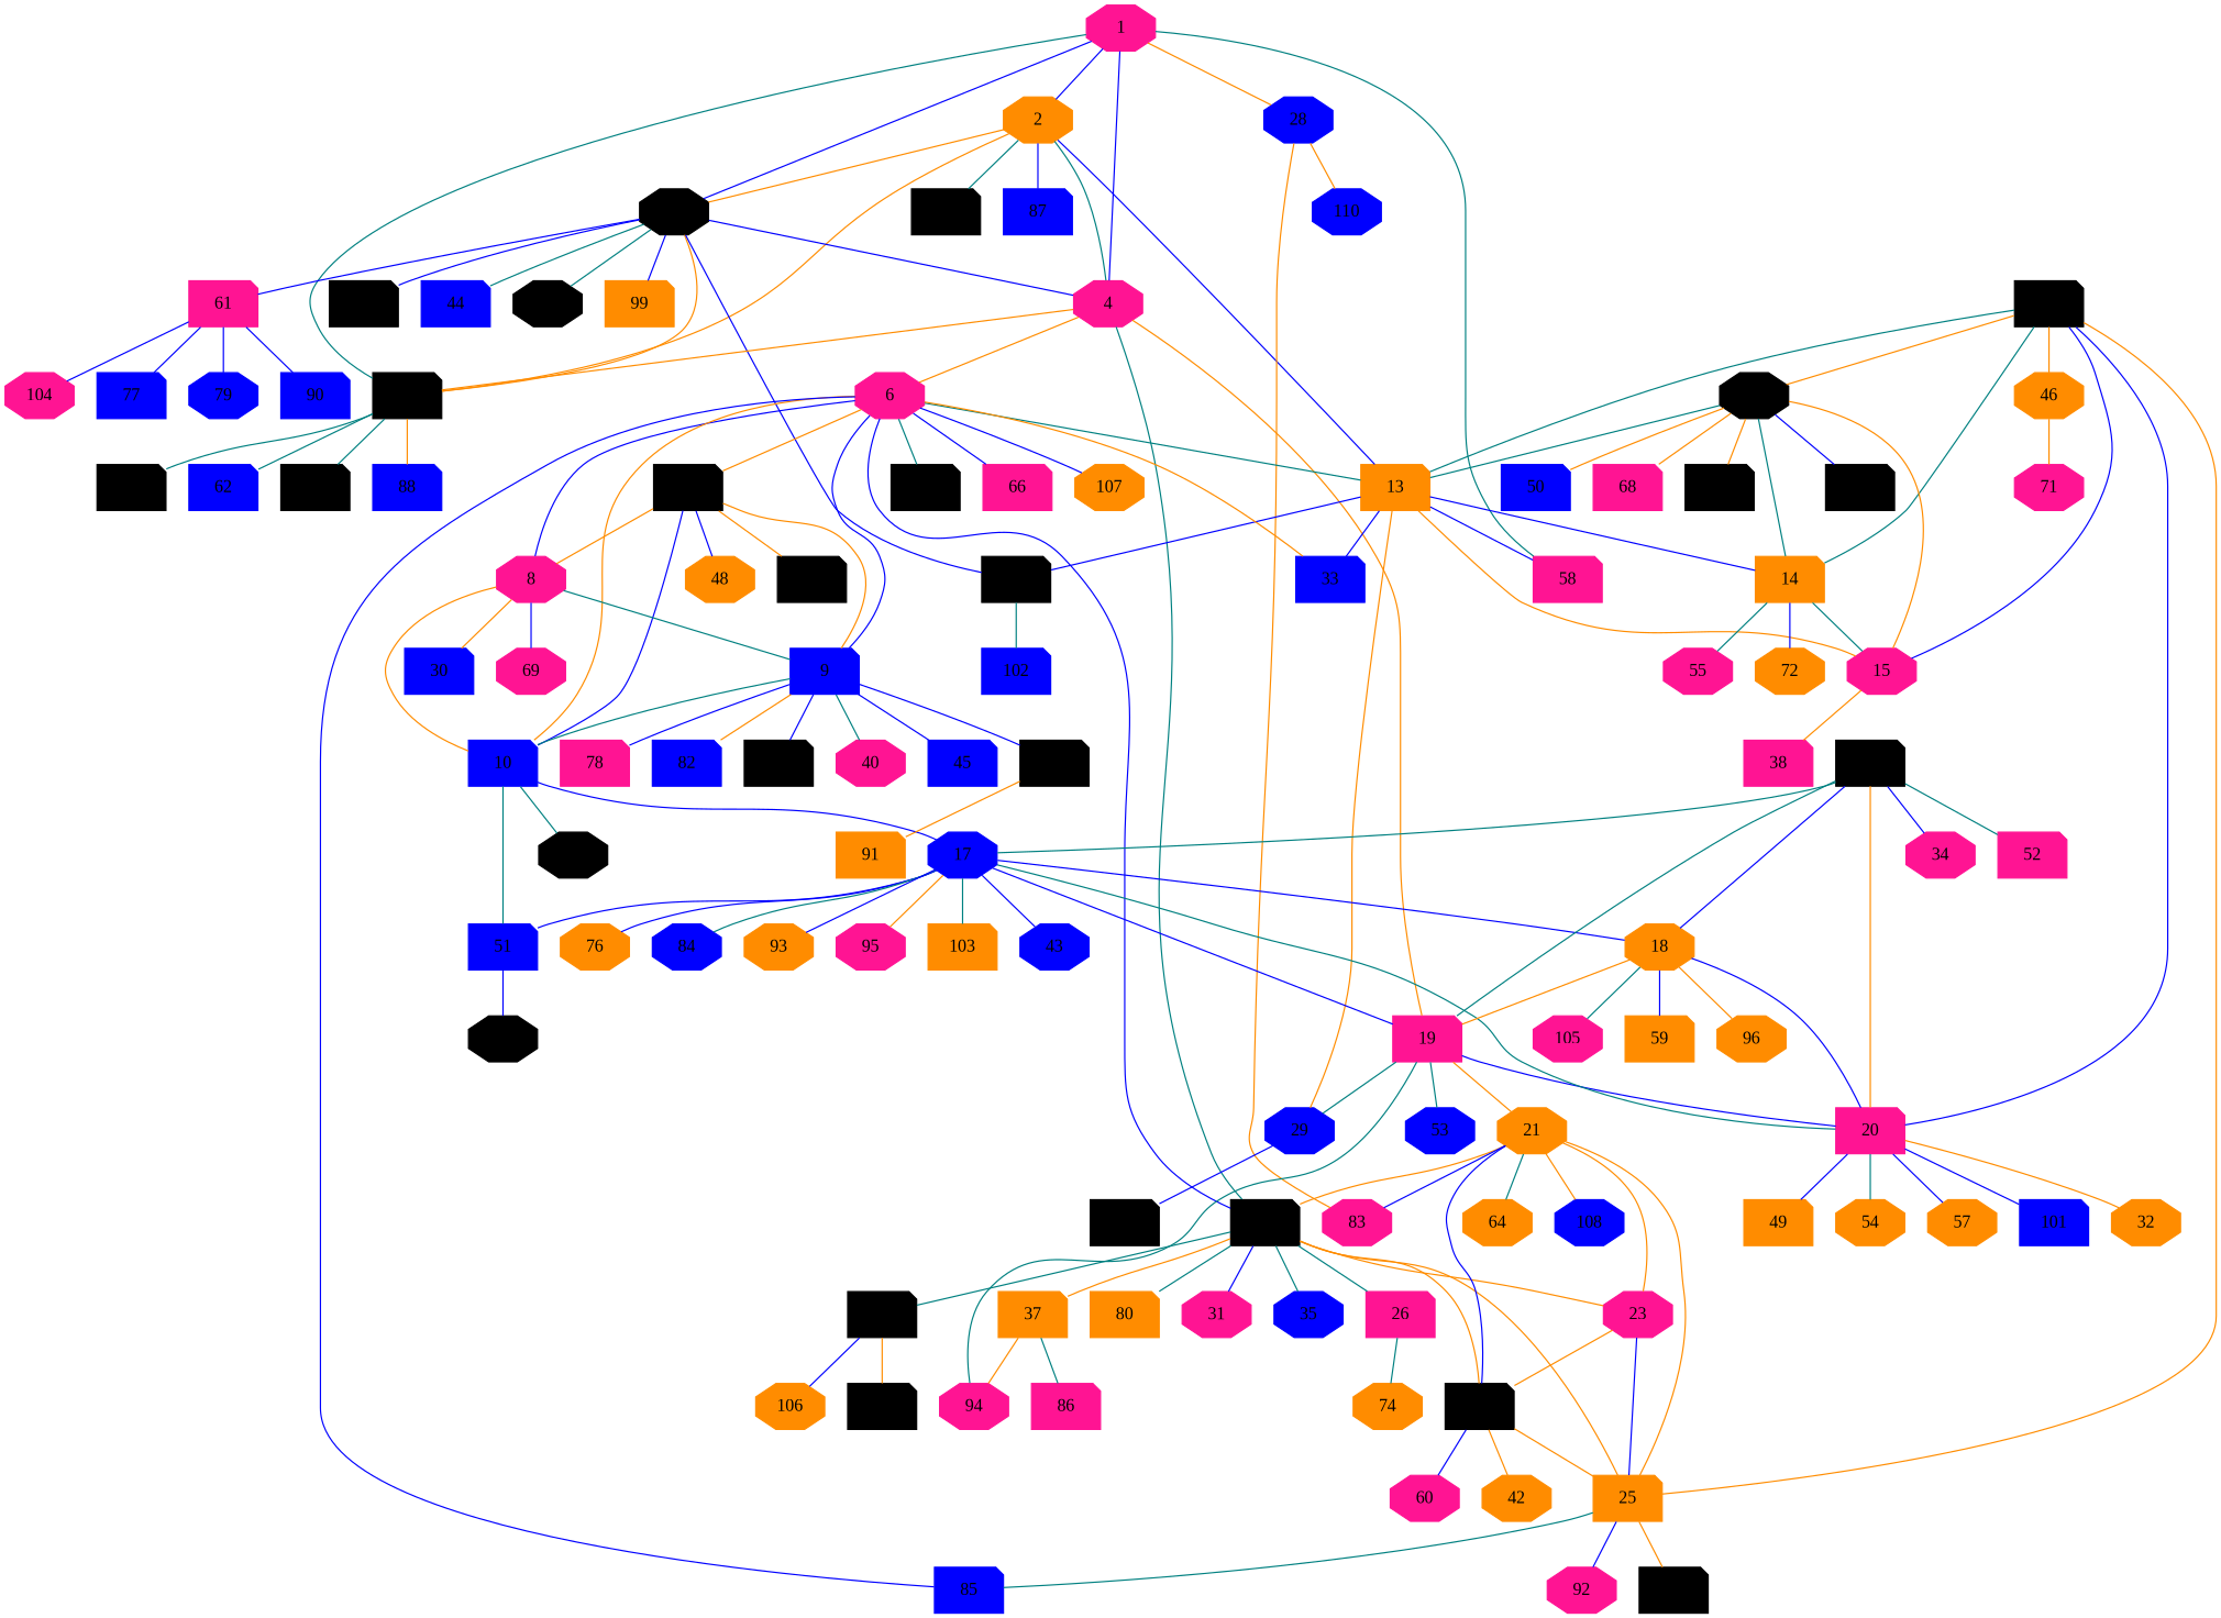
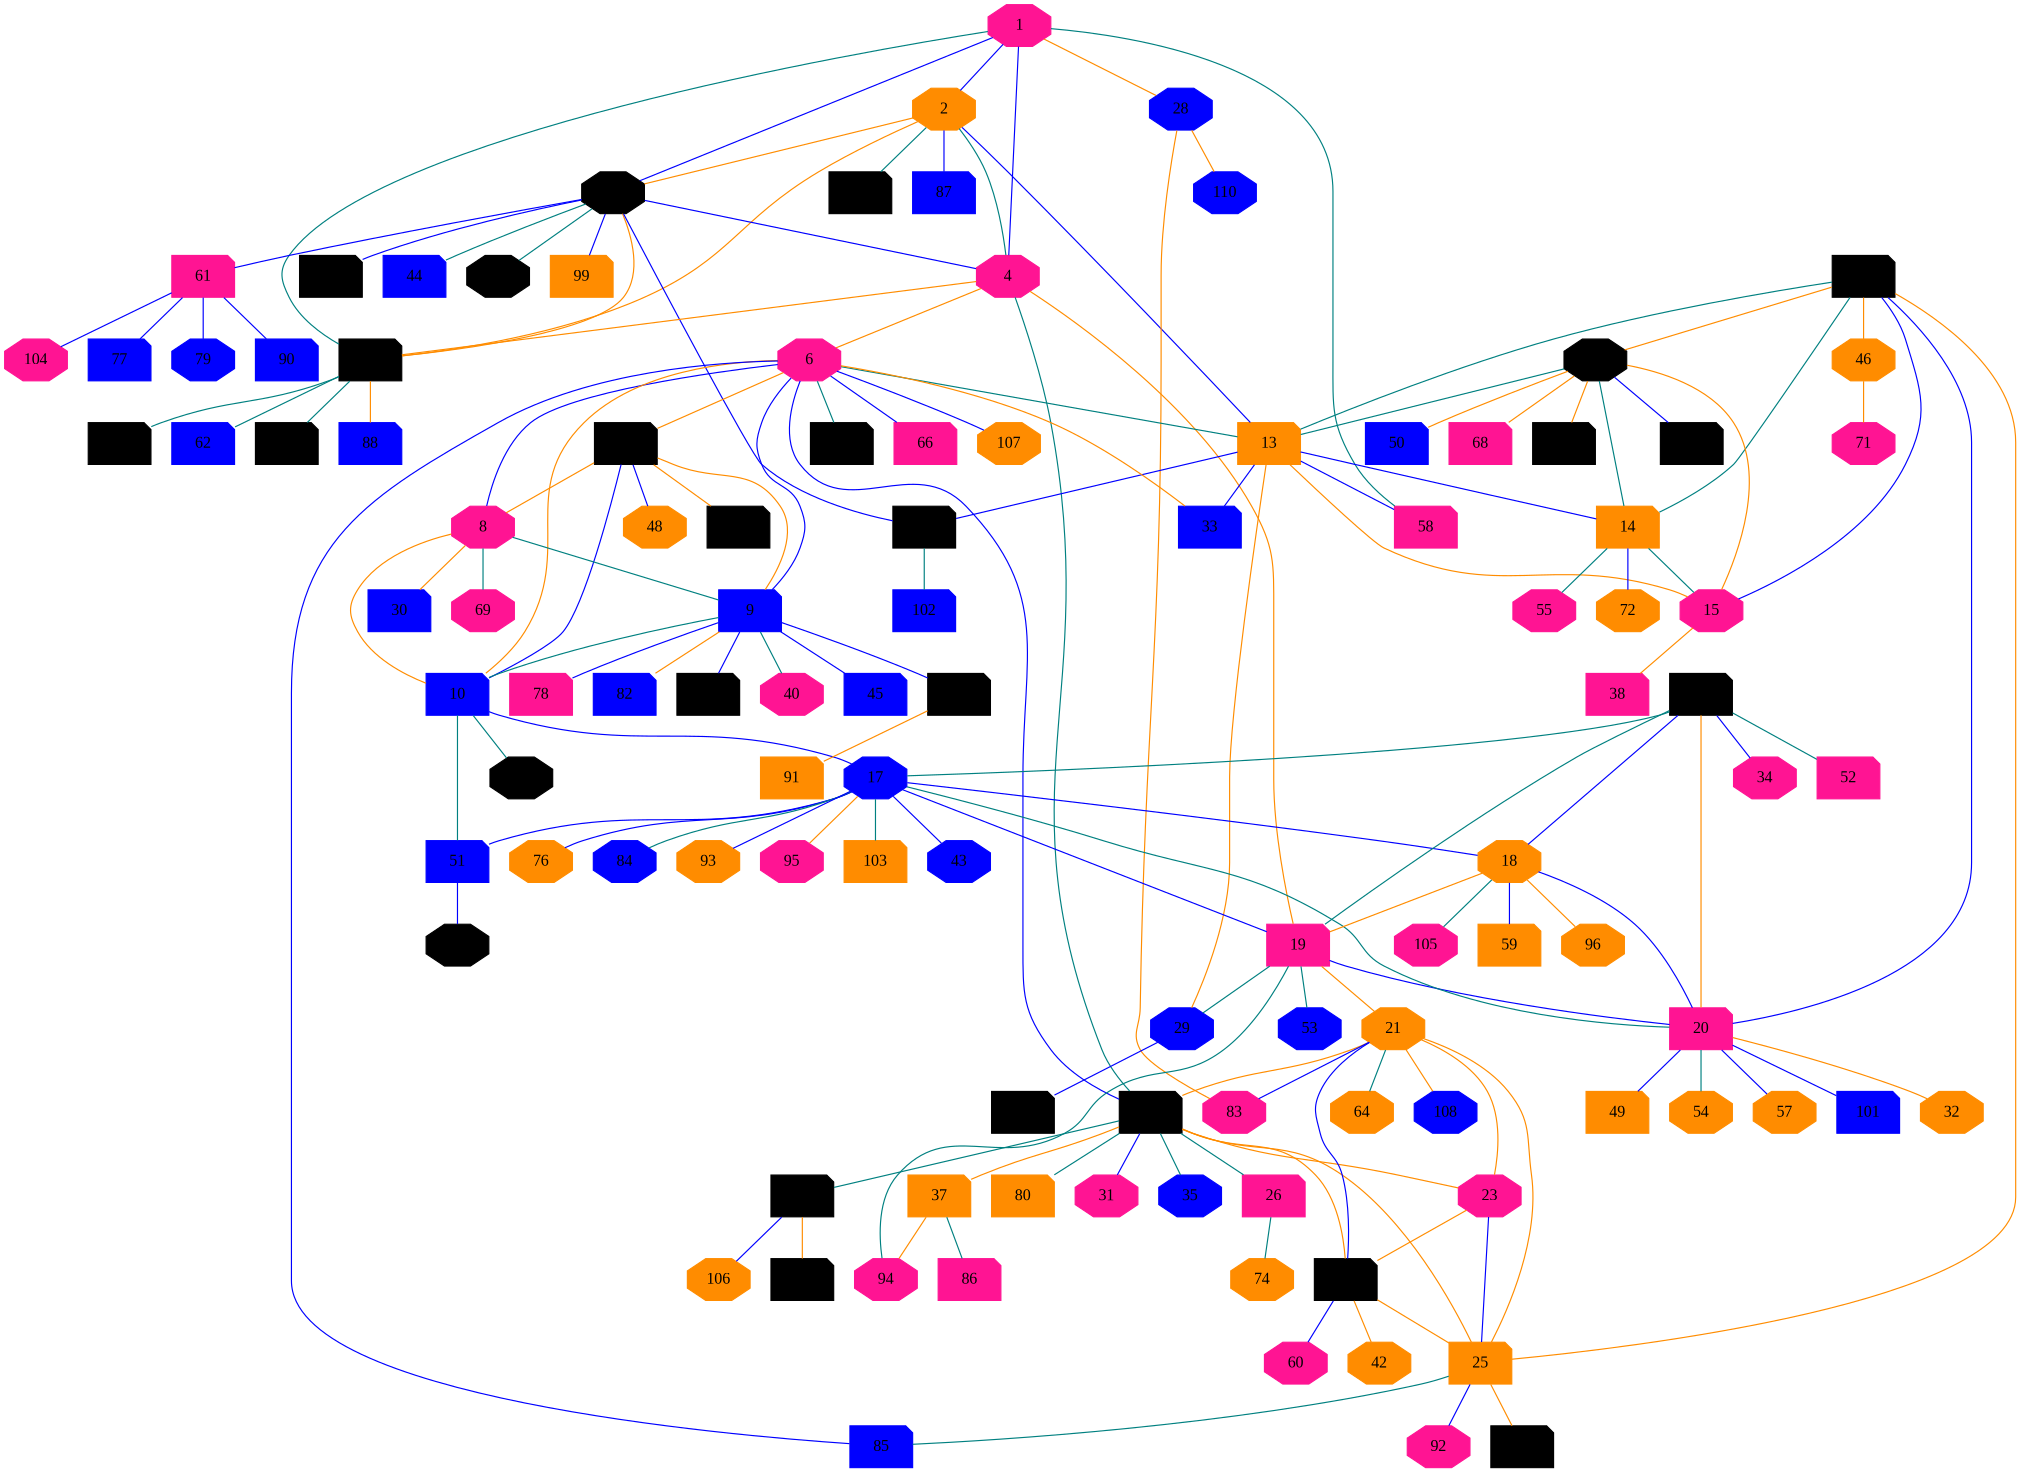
  graph {
    fontname="Liberation Serif"
    node [color=deeppink fontname="Liberation Serif" shape=note style=filled]
    edge [color=blue fontname="Liberation Serif"]
    1 [shape=octagon]
    2 [color=darkorange shape=octagon]
    3 [color=black shape=octagon]
    4 [shape=octagon]
    5 [color=black]
    28 [color=blue shape=octagon]
    58
    13 [color=darkorange]
    81 [color=black]
    87 [color=blue]
    36 [color=black]
    44 [color=blue]
    56 [color=black shape=octagon]
    61
    99 [color=darkorange]
    100 [color=black]
    6 [shape=octagon]
    19
    22 [color=black]
    62 [color=blue]
    67 [color=black]
    88 [color=blue]
    98 [color=black]
    83 [shape=octagon]
    110 [color=blue shape=octagon]
    33 [color=blue]
    14 [color=darkorange]
    15 [shape=octagon]
    29 [color=blue shape=octagon]
    77 [color=blue]
    79 [color=blue shape=octagon]
    90 [color=blue]
    104 [shape=octagon]
    102 [color=blue]
    7 [color=black]
    8 [shape=octagon]
    9 [color=blue]
    10 [color=blue]
    65 [color=black]
    66
    85 [color=blue]
    107 [color=darkorange shape=octagon]
    20
    21 [color=darkorange shape=octagon]
    53 [color=blue shape=octagon]
    94 [shape=octagon]
    25 [color=darkorange]
    23 [shape=octagon]
    24 [color=black]
    26
    31 [shape=octagon]
    35 [color=blue shape=octagon]
    37 [color=darkorange]
    73 [color=black]
    80 [color=darkorange]
    48 [color=darkorange shape=octagon]
    70 [color=black]
    30 [color=blue]
    69 [shape=octagon]
    40 [shape=octagon]
    45 [color=blue]
    47 [color=black]
    78
    82 [color=blue]
    97 [color=black]
    17 [color=blue shape=octagon]
    27 [color=black shape=octagon]
    51 [color=blue]
    91 [color=darkorange]
    18 [color=darkorange shape=octagon]
    43 [color=blue shape=octagon]
    76 [color=darkorange shape=octagon]
    84 [color=blue shape=octagon]
    93 [color=darkorange shape=octagon]
    95 [shape=octagon]
    103 [color=darkorange]
    89 [color=black shape=octagon]
    11 [color=black]
    12 [color=black shape=octagon]
    46 [color=darkorange shape=octagon]
    39 [color=black]
    50 [color=blue]
    68
    75 [color=black]
    55 [shape=octagon]
    72 [color=darkorange shape=octagon]
    38
    32 [color=darkorange shape=octagon]
    49 [color=darkorange]
    54 [color=darkorange shape=octagon]
    57 [color=darkorange shape=octagon]
    101 [color=blue]
    63 [color=black]
    92 [shape=octagon]
    71 [shape=octagon]
    41 [color=black]
    16 [color=black]
    34 [shape=octagon]
    52
    59 [color=darkorange]
    96 [color=darkorange shape=octagon]
    105 [shape=octagon]
    64 [color=darkorange shape=octagon]
    108 [color=blue shape=octagon]
    42 [color=darkorange shape=octagon]
    60 [shape=octagon]
    74 [color=darkorange shape=octagon]
    86
    106 [color=darkorange shape=octagon]
    109 [color=black]
    1 -- 2
    1 -- 3
    1 -- 4
    1 -- 5 [color=teal]
    1 -- 28 [color=darkorange]
    1 -- 58 [color=teal]
    2 -- 3 [color=darkorange]
    2 -- 4 [color=teal]
    2 -- 5 [color=darkorange]
    2 -- 13
    2 -- 81 [color=teal]
    2 -- 87
    3 -- 4
    3 -- 5 [color=darkorange]
    3 -- 36
    3 -- 44 [color=teal]
    3 -- 56 [color=teal]
    3 -- 61
    3 -- 99
    3 -- 100
    4 -- 5 [color=darkorange]
    4 -- 6 [color=darkorange]
    4 -- 19 [color=darkorange]
    4 -- 22 [color=teal]
    5 -- 62 [color=teal]
    5 -- 67 [color=teal]
    5 -- 88 [color=darkorange]
    5 -- 98 [color=teal]
    28 -- 83 [color=darkorange]
    28 -- 110 [color=darkorange]
    13 -- 58
    13 -- 100
    13 -- 33
    13 -- 14
    13 -- 15 [color=darkorange]
    13 -- 29 [color=darkorange]
    61 -- 77
    61 -- 79
    61 -- 90
    61 -- 104
    100 -- 102 [color=teal]
    6 -- 13 [color=teal]
    6 -- 22
    6 -- 33 [color=darkorange]
    6 -- 7 [color=darkorange]
    6 -- 8
    6 -- 9
    6 -- 10 [color=darkorange]
    6 -- 65 [color=teal]
    6 -- 66
    6 -- 85
    6 -- 107
    19 -- 29 [color=teal]
    19 -- 20
    19 -- 21 [color=darkorange]
    19 -- 53 [color=teal]
    19 -- 94 [color=teal]
    22 -- 25 [color=darkorange]
    22 -- 23 [color=darkorange]
    22 -- 24 [color=darkorange]
    22 -- 26 [color=teal]
    22 -- 31
    22 -- 35 [color=teal]
    22 -- 37 [color=darkorange]
    22 -- 73 [color=teal]
    22 -- 80 [color=teal]
    14 -- 15 [color=teal]
    14 -- 55 [color=teal]
    14 -- 72
    15 -- 38 [color=darkorange]
    29 -- 41
    7 -- 8 [color=darkorange]
    7 -- 9 [color=darkorange]
    7 -- 10
    7 -- 48
    7 -- 70 [color=darkorange]
    8 -- 9 [color=teal]
    8 -- 10 [color=darkorange]
    8 -- 30 [color=darkorange]
-   8 -- 69
+   8 -- 69 [color=teal]
    9 -- 10 [color=teal]
    9 -- 40 [color=teal]
    9 -- 45
    9 -- 47
    9 -- 78
    9 -- 82 [color=darkorange]
    9 -- 97
    10 -- 17
    10 -- 27 [color=teal]
    10 -- 51 [color=teal]
    20 -- 32 [color=darkorange]
    20 -- 49
    20 -- 54 [color=teal]
    20 -- 57
    20 -- 101
    21 -- 22 [color=darkorange]
    21 -- 83
    21 -- 25 [color=darkorange]
    21 -- 23 [color=darkorange]
    21 -- 24
    21 -- 64 [color=teal]
    21 -- 108 [color=darkorange]
    25 -- 85 [color=teal]
    25 -- 63 [color=darkorange]
    25 -- 92
    23 -- 25
    23 -- 24 [color=darkorange]
    24 -- 25 [color=darkorange]
    24 -- 42 [color=darkorange]
    24 -- 60
    26 -- 74 [color=teal]
    37 -- 94 [color=darkorange]
    37 -- 86 [color=teal]
    73 -- 106
    73 -- 109 [color=darkorange]
    47 -- 91 [color=darkorange]
    17 -- 19
    17 -- 20 [color=teal]
    17 -- 51
    17 -- 18
    17 -- 43
    17 -- 76
    17 -- 84 [color=teal]
    17 -- 93
    17 -- 95 [color=darkorange]
    17 -- 103 [color=teal]
    51 -- 89
    18 -- 19 [color=darkorange]
    18 -- 20
    18 -- 59
    18 -- 96 [color=darkorange]
    18 -- 105 [color=teal]
    11 -- 13 [color=teal]
    11 -- 14 [color=teal]
    11 -- 15
    11 -- 20
    11 -- 25 [color=darkorange]
    11 -- 12 [color=darkorange]
    11 -- 46 [color=darkorange]
    12 -- 13 [color=teal]
    12 -- 14 [color=teal]
    12 -- 15 [color=darkorange]
    12 -- 39
    12 -- 50 [color=darkorange]
    12 -- 68 [color=darkorange]
    12 -- 75 [color=darkorange]
    46 -- 71 [color=darkorange]
    16 -- 19 [color=teal]
    16 -- 20 [color=darkorange]
    16 -- 17 [color=teal]
    16 -- 18
    16 -- 34
    16 -- 52 [color=teal]
  }
